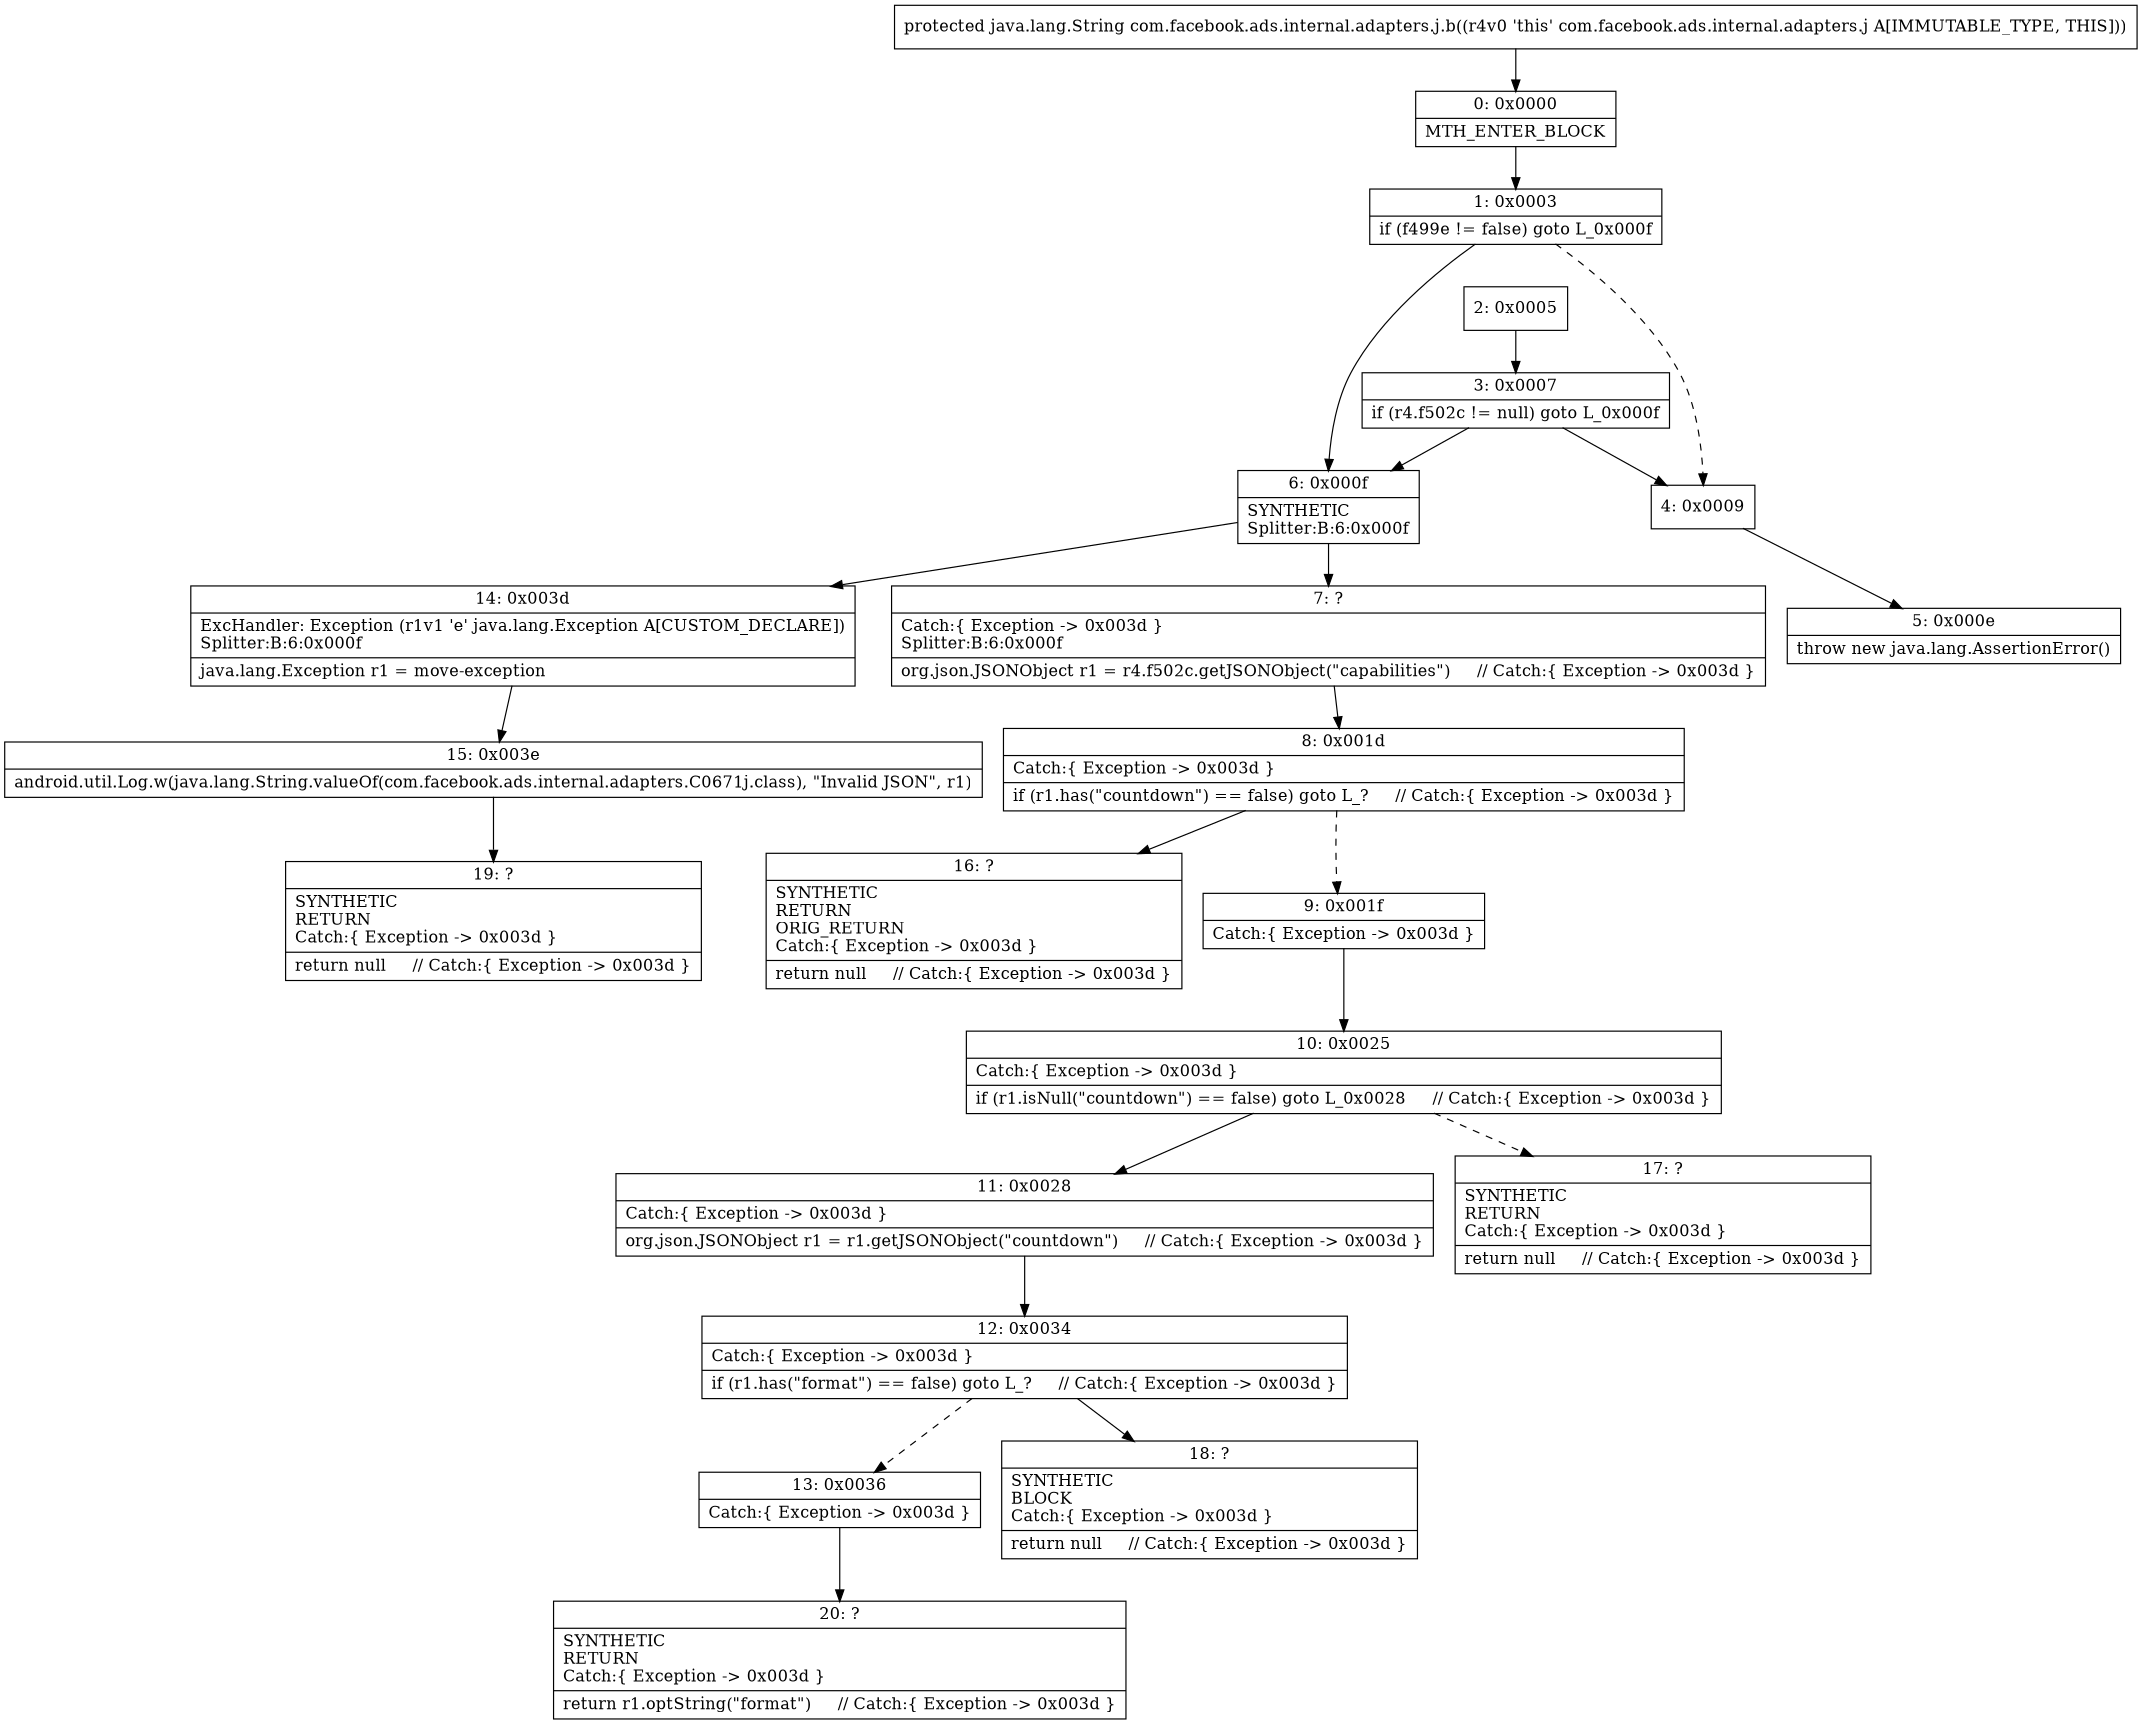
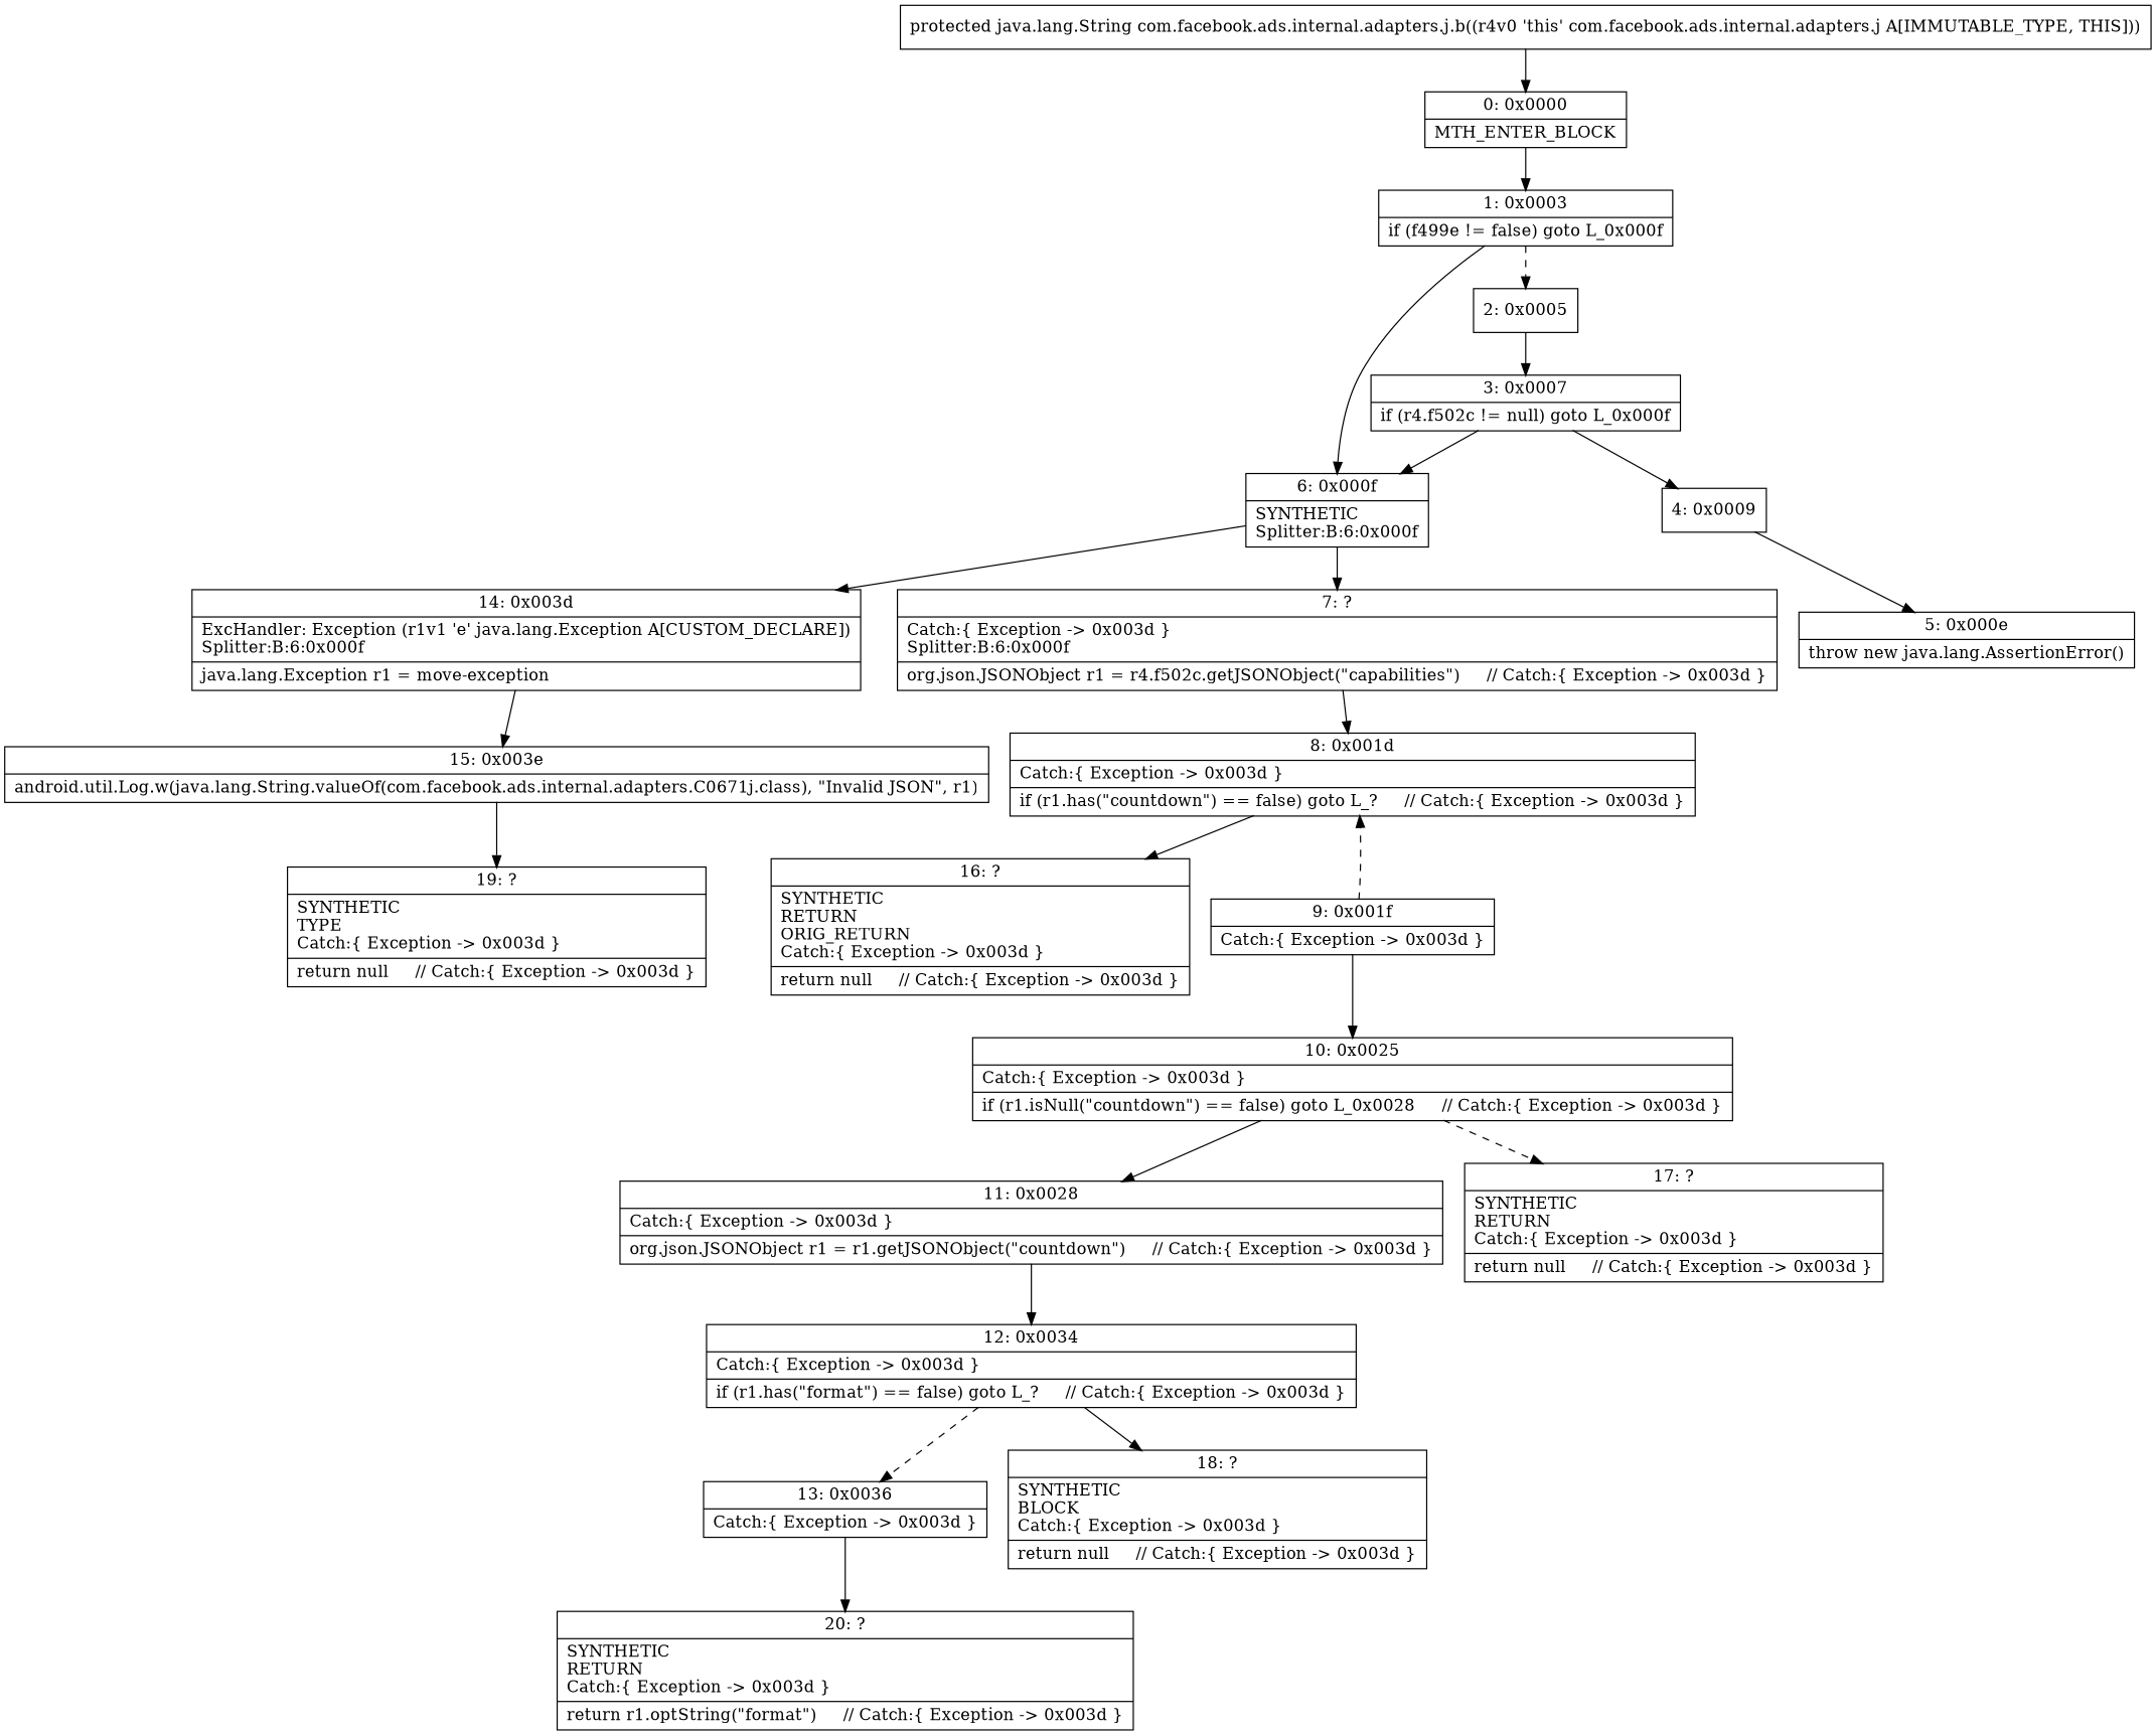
  digraph {
    node [shape=record]
    n1 [label="{0\:\ 0x0000|MTH_ENTER_BLOCK\l}"]
    n2 [label="{1\:\ 0x0003|if (f499e != false) goto L_0x000f\l}"]
    n3 [label="{2\:\ 0x0005}"]
    n4 [label="{6\:\ 0x000f|SYNTHETIC\lSplitter:B:6:0x000f\l}"]
    n5 [label="{3\:\ 0x0007|if (r4.f502c != null) goto L_0x000f\l}"]
    n6 [label="{7\:\ ?|Catch:\{ Exception \-\> 0x003d \}\lSplitter:B:6:0x000f\l|org.json.JSONObject r1 = r4.f502c.getJSONObject(\"capabilities\")     \/\/ Catch:\{ Exception \-\> 0x003d \}\l}"]
    n7 [label="{14\:\ 0x003d|ExcHandler: Exception (r1v1 'e' java.lang.Exception A[CUSTOM_DECLARE])\lSplitter:B:6:0x000f\l|java.lang.Exception r1 = move\-exception\l}"]
    n8 [label="{4\:\ 0x0009}"]
    n9 [label="{5\:\ 0x000e|throw new java.lang.AssertionError()\l}"]
    n10 [label="{8\:\ 0x001d|Catch:\{ Exception \-\> 0x003d \}\l|if (r1.has(\"countdown\") == false) goto L_?     \/\/ Catch:\{ Exception \-\> 0x003d \}\l}"]
    n11 [label="{15\:\ 0x003e|android.util.Log.w(java.lang.String.valueOf(com.facebook.ads.internal.adapters.C0671j.class), \"Invalid JSON\", r1)\l}"]
    n12 [label="{9\:\ 0x001f|Catch:\{ Exception \-\> 0x003d \}\l}"]
    n13 [label="{16\:\ ?|SYNTHETIC\lRETURN\lORIG_RETURN\lCatch:\{ Exception \-\> 0x003d \}\l|return null     \/\/ Catch:\{ Exception \-\> 0x003d \}\l}"]
    n14 [label="{10\:\ 0x0025|Catch:\{ Exception \-\> 0x003d \}\l|if (r1.isNull(\"countdown\") == false) goto L_0x0028     \/\/ Catch:\{ Exception \-\> 0x003d \}\l}"]
    n15 [label="{11\:\ 0x0028|Catch:\{ Exception \-\> 0x003d \}\l|org.json.JSONObject r1 = r1.getJSONObject(\"countdown\")     \/\/ Catch:\{ Exception \-\> 0x003d \}\l}"]
    n16 [label="{17\:\ ?|SYNTHETIC\lRETURN\lCatch:\{ Exception \-\> 0x003d \}\l|return null     \/\/ Catch:\{ Exception \-\> 0x003d \}\l}"]
    n17 [label="{12\:\ 0x0034|Catch:\{ Exception \-\> 0x003d \}\l|if (r1.has(\"format\") == false) goto L_?     \/\/ Catch:\{ Exception \-\> 0x003d \}\l}"]
    n18 [label="{13\:\ 0x0036|Catch:\{ Exception \-\> 0x003d \}\l}"]
    n19 [label="{18\:\ ?|SYNTHETIC\lBLOCK\lCatch:\{ Exception \-\> 0x003d \}\l|return null     \/\/ Catch:\{ Exception \-\> 0x003d \}\l}"]
    n20 [label="{20\:\ ?|SYNTHETIC\lRETURN\lCatch:\{ Exception \-\> 0x003d \}\l|return r1.optString(\"format\")     \/\/ Catch:\{ Exception \-\> 0x003d \}\l}"]
-   n21 [label="{19\:\ ?|SYNTHETIC\lRETURN\lCatch:\{ Exception \-\> 0x003d \}\l|return null     \/\/ Catch:\{ Exception \-\> 0x003d \}\l}"]
+   n21 [label="{19\:\ ?|SYNTHETIC\lTYPE\lCatch:\{ Exception \-\> 0x003d \}\l|return null     \/\/ Catch:\{ Exception \-\> 0x003d \}\l}"]
    n22 [label="{protected java.lang.String com.facebook.ads.internal.adapters.j.b((r4v0 'this' com.facebook.ads.internal.adapters.j A[IMMUTABLE_TYPE, THIS])) }"]
    n1 -> n2
-   n2 -> n8 [style=dashed]
+   n2 -> n3 [style=dashed]
    n2 -> n4
    n3 -> n5
    n4 -> n6
    n4 -> n7
    n5 -> n4
    n5 -> n8 [style=solid]
    n6 -> n10
    n7 -> n11
    n8 -> n9
-   n10 -> n12 [style=dashed]
+   n12 -> n10 [style=dashed]
    n10 -> n13
    n11 -> n21
    n12 -> n14
    n14 -> n15
    n14 -> n16 [style=dashed]
    n15 -> n17
    n17 -> n18 [style=dashed]
    n17 -> n19
    n18 -> n20
    n22 -> n1
  }
